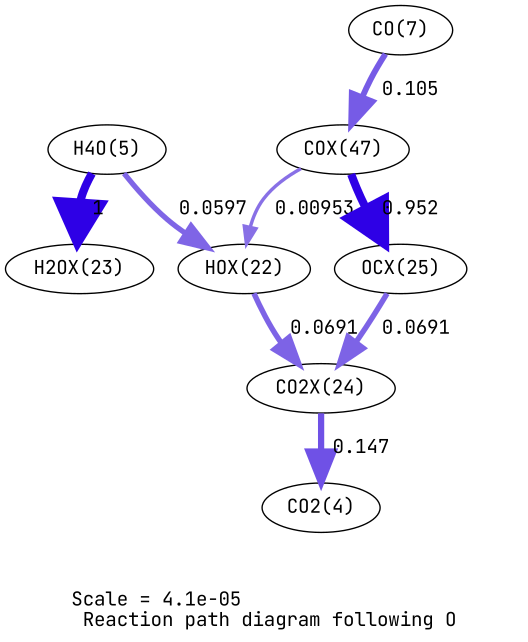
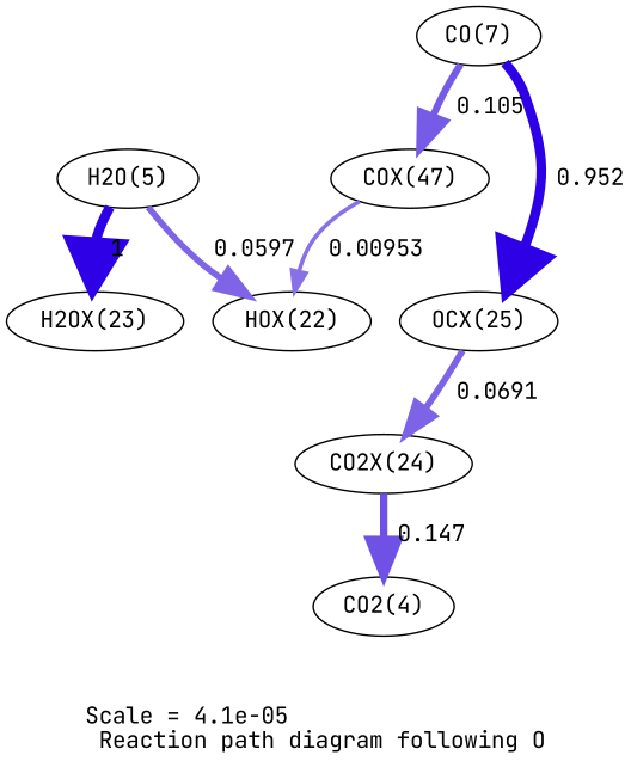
  digraph {
    fontname="JetBrains Mono"
    label="Scale = 4.1e-05\l Reaction path diagram following O"
    node [fontname="JetBrains Mono"]
    edge [arrowsize=1.99 color="0.7, 0.569, 0.9" fontname="JetBrains Mono" penwidth=3.98]
-   n1 [label="H4O(5)"]
+   n1 [label="H2O(5)"]
    n2 [label="HOX(22)"]
    n3 [label="H2OX(23)"]
    n4 [label="CO2X(24)"]
    n5 [label="CO2(4)"]
    n6 [label="CO(7)"]
    n7 [label="OCX(25)"]
    n8 [label="COX(47)"]
    n1 -> n2 [arrowsize=1.94 color="0.7, 0.56, 0.9" label=" 0.0597" penwidth=3.87]
    n1 -> n3 [arrowsize=3 color="0.7, 1.5, 0.9" label=" 1" penwidth=6]
-   n2 -> n4 [label=" 0.0691"]
    n4 -> n5 [arrowsize=2.28 color="0.7, 0.647, 0.9" label=" 0.147" penwidth=4.55]
-   n8 -> n7 [arrowsize=2.98 color="0.7, 1.45, 0.9" label=" 0.952" penwidth=5.96]
+   n6 -> n7 [arrowsize=2.98 color="0.7, 1.45, 0.9" label=" 0.952" penwidth=5.96]
    n6 -> n8 [arrowsize=2.15 color="0.7, 0.605, 0.9" label=" 0.105" penwidth=4.3]
    n7 -> n4 [label=" 0.0691"]
    n8 -> n2 [arrowsize=1.24 color="0.7, 0.51, 0.9" label=" 0.00953" penwidth=2.49]
  }
